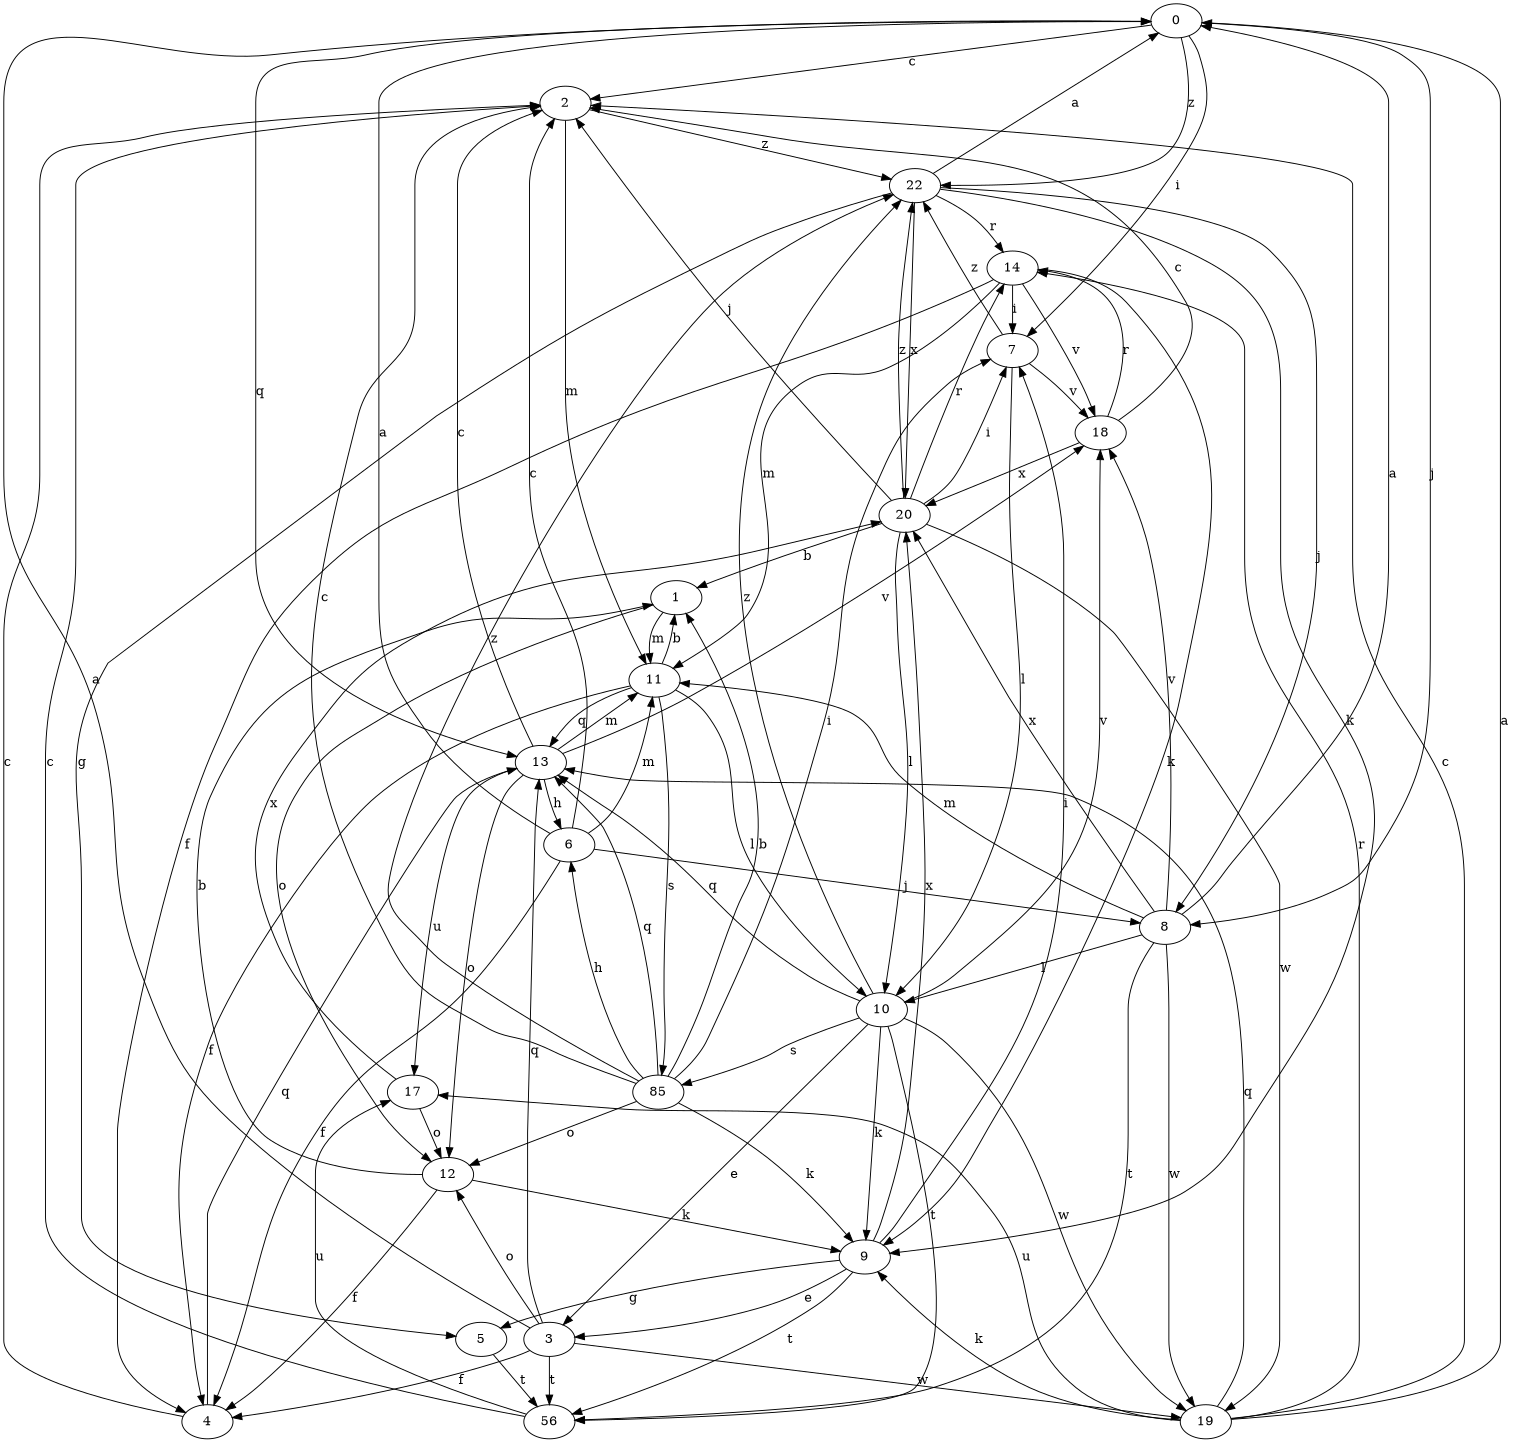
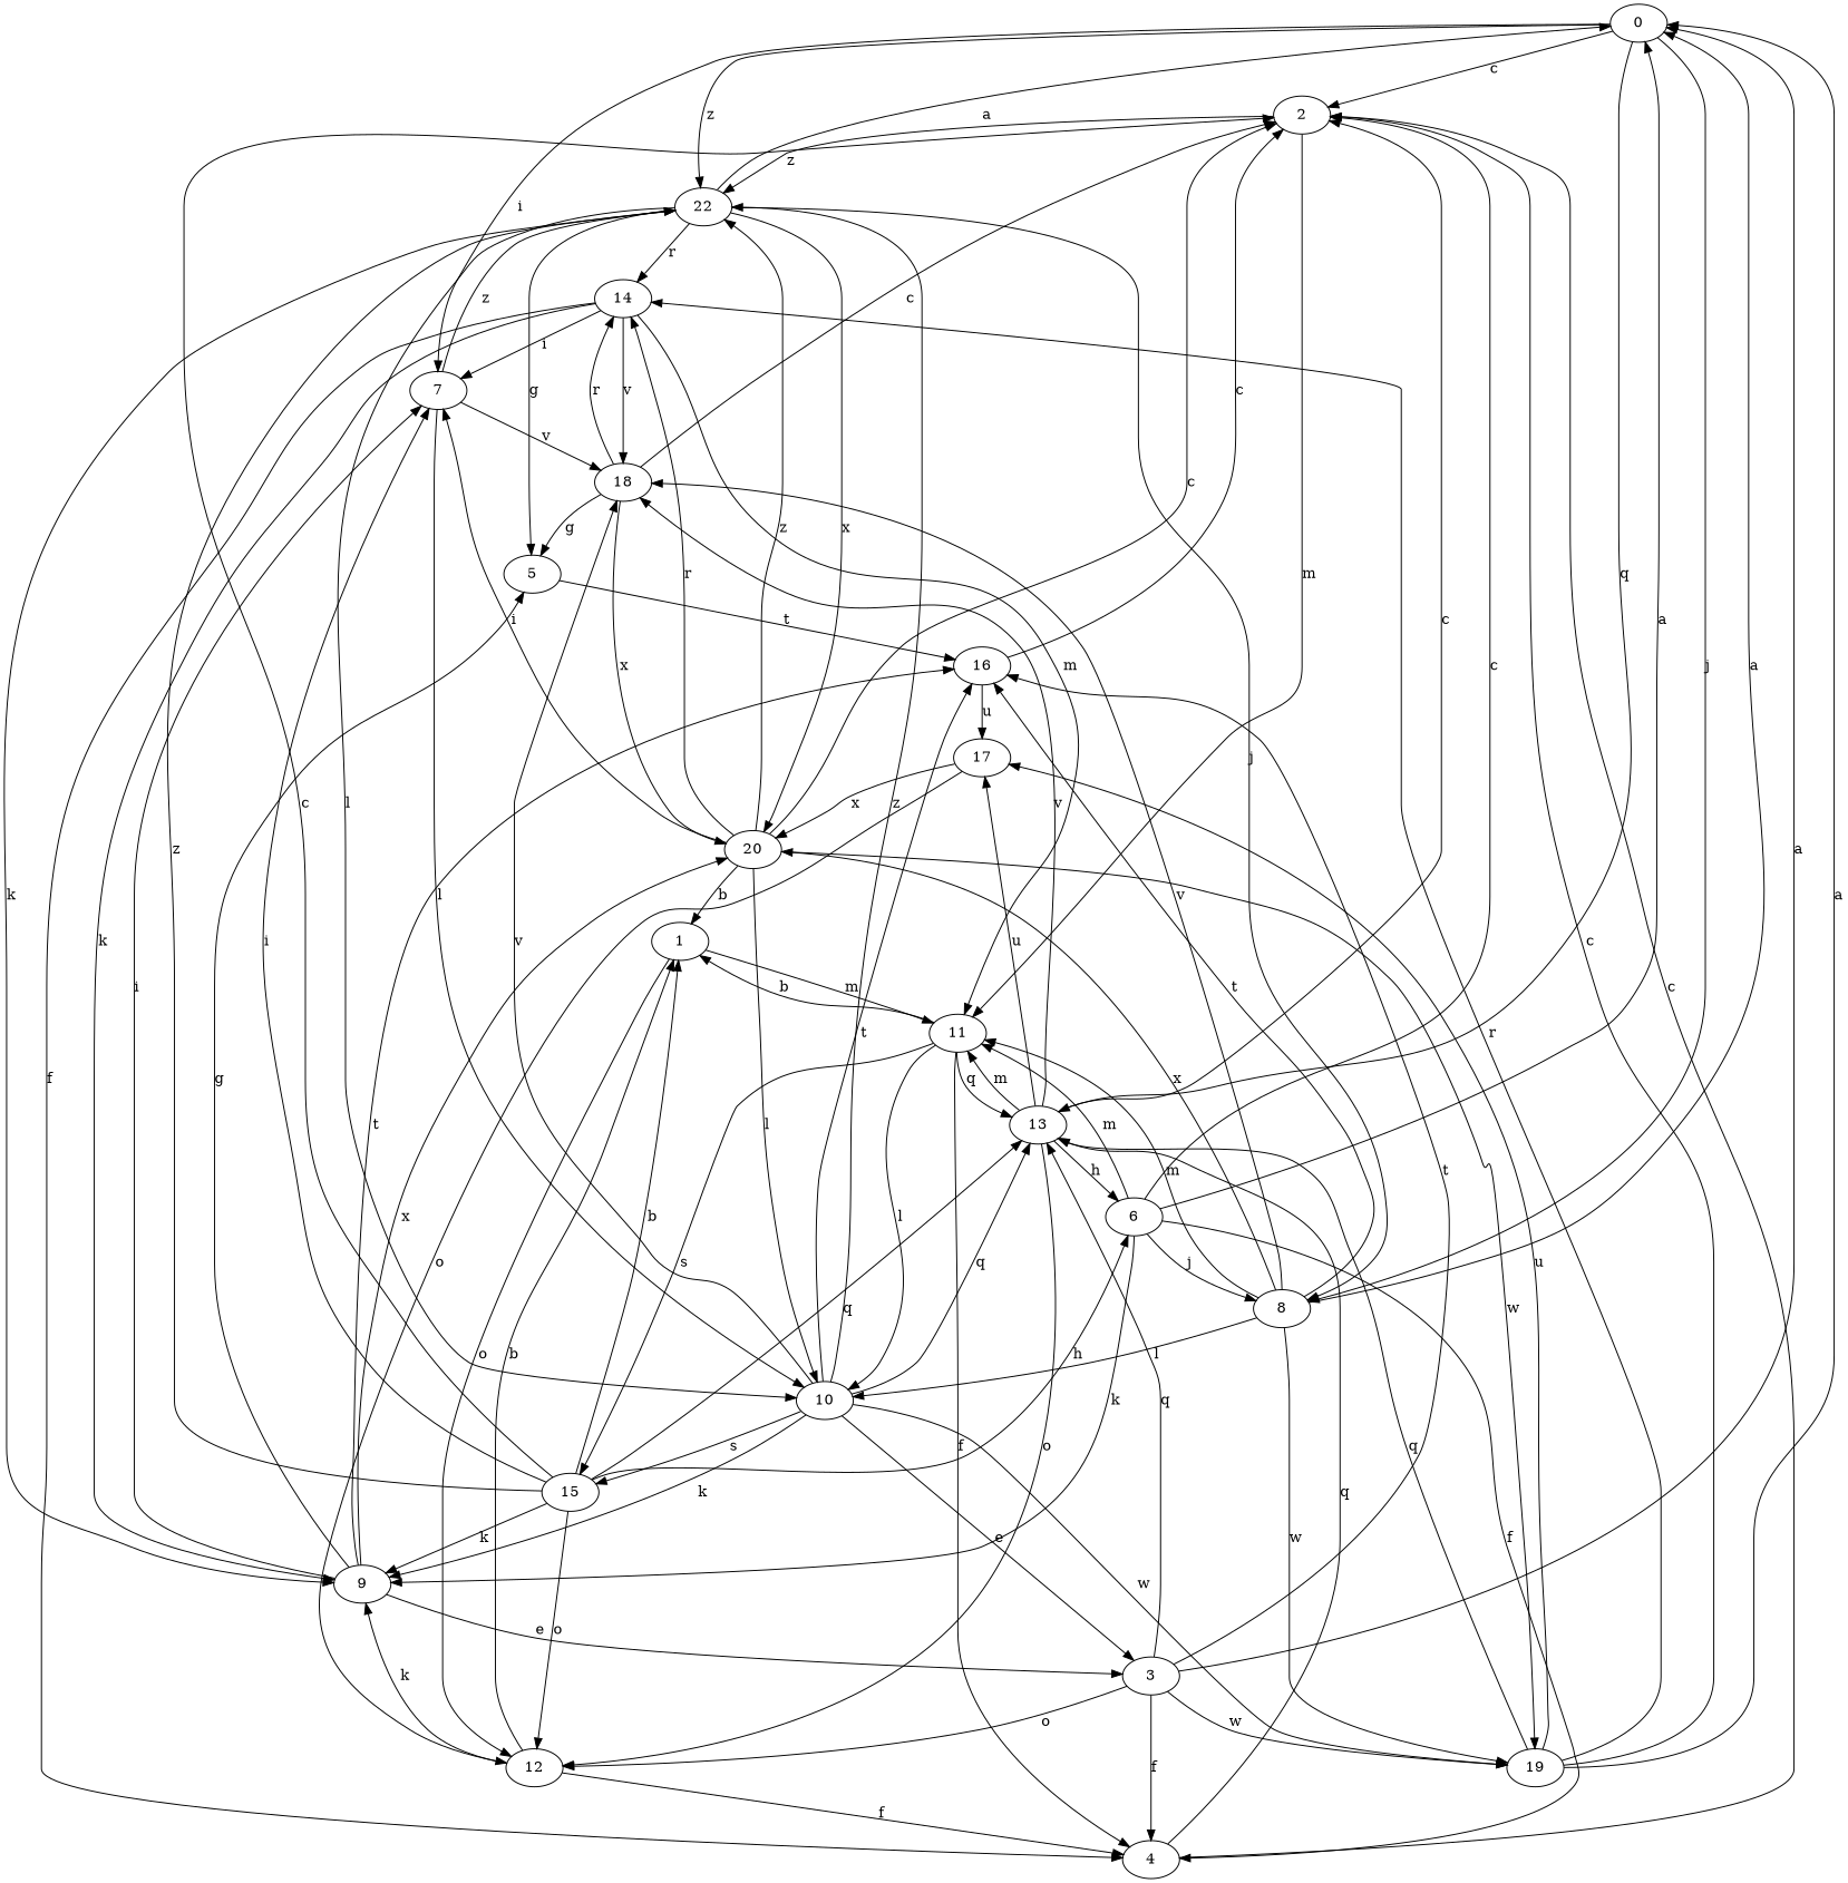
  strict digraph {
    0
    2
    7
    8
    13
    22
    11
    10
    18
-   16 [label=56]
+   16
    19
    20
    12
    6
    17
    5
    9
    14
    1
    4
-   15 [label=85]
+   15
    3
    0 -> 2 [label=c]
    0 -> 7 [label=i]
    0 -> 8 [label=j]
    0 -> 13 [label=q]
    0 -> 22 [label=z]
    2 -> 22 [label=z]
    2 -> 11 [label=m]
    7 -> 22 [label=z]
    7 -> 10 [label=l]
    7 -> 18 [label=v]
    8 -> 0 [label=a]
    8 -> 11 [label=m]
    8 -> 10 [label=l]
    8 -> 18 [label=v]
    8 -> 16 [label=t]
    8 -> 19 [label=w]
    8 -> 20 [label=x]
    13 -> 2 [label=c]
    13 -> 11 [label=m]
    13 -> 18 [label=v]
    13 -> 12 [label=o]
    13 -> 6 [label=h]
    13 -> 17 [label=u]
    22 -> 0 [label=a]
    22 -> 8 [label=j]
+   22 -> 10 [label=l]
    22 -> 20 [label=x]
    22 -> 5 [label=g]
    22 -> 9 [label=k]
    22 -> 14 [label=r]
    11 -> 13 [label=q]
    11 -> 10 [label=l]
    11 -> 1 [label=b]
    11 -> 4 [label=f]
    11 -> 15 [label=s]
    10 -> 13 [label=q]
    10 -> 22 [label=z]
    10 -> 18 [label=v]
    10 -> 16 [label=t]
    10 -> 19 [label=w]
    10 -> 9 [label=k]
    10 -> 15 [label=s]
    10 -> 3 [label=e]
    18 -> 2 [label=c]
    18 -> 20 [label=x]
+   18 -> 5 [label=g]
    18 -> 14 [label=r]
    16 -> 2 [label=c]
    16 -> 17 [label=u]
    19 -> 0 [label=a]
    19 -> 2 [label=c]
    19 -> 13 [label=q]
    19 -> 17 [label=u]
-   19 -> 9 [label=k]
+   6 -> 9 [label=k]
    19 -> 14 [label=r]
-   20 -> 2 [label=j]
+   20 -> 2 [label=c]
    20 -> 7 [label=i]
    20 -> 22 [label=z]
    20 -> 10 [label=l]
    20 -> 19 [label=w]
    20 -> 14 [label=r]
    20 -> 1 [label=b]
    12 -> 9 [label=k]
    12 -> 1 [label=b]
    12 -> 4 [label=f]
    6 -> 0 [label=a]
    6 -> 2 [label=c]
    6 -> 8 [label=j]
    6 -> 11 [label=m]
    6 -> 4 [label=f]
    17 -> 20 [label=x]
    17 -> 12 [label=o]
    5 -> 16 [label=t]
    9 -> 7 [label=i]
    9 -> 16 [label=t]
    9 -> 20 [label=x]
    9 -> 5 [label=g]
    9 -> 3 [label=e]
    14 -> 7 [label=i]
    14 -> 11 [label=m]
    14 -> 18 [label=v]
    14 -> 9 [label=k]
    14 -> 4 [label=f]
    1 -> 11 [label=m]
    1 -> 12 [label=o]
    4 -> 2 [label=c]
    4 -> 13 [label=q]
    15 -> 2 [label=c]
    15 -> 7 [label=i]
    15 -> 13 [label=q]
    15 -> 22 [label=z]
    15 -> 12 [label=o]
    15 -> 6 [label=h]
    15 -> 9 [label=k]
    15 -> 1 [label=b]
    3 -> 0 [label=a]
    3 -> 13 [label=q]
    3 -> 16 [label=t]
    3 -> 19 [label=w]
    3 -> 12 [label=o]
    3 -> 4 [label=f]
  }
